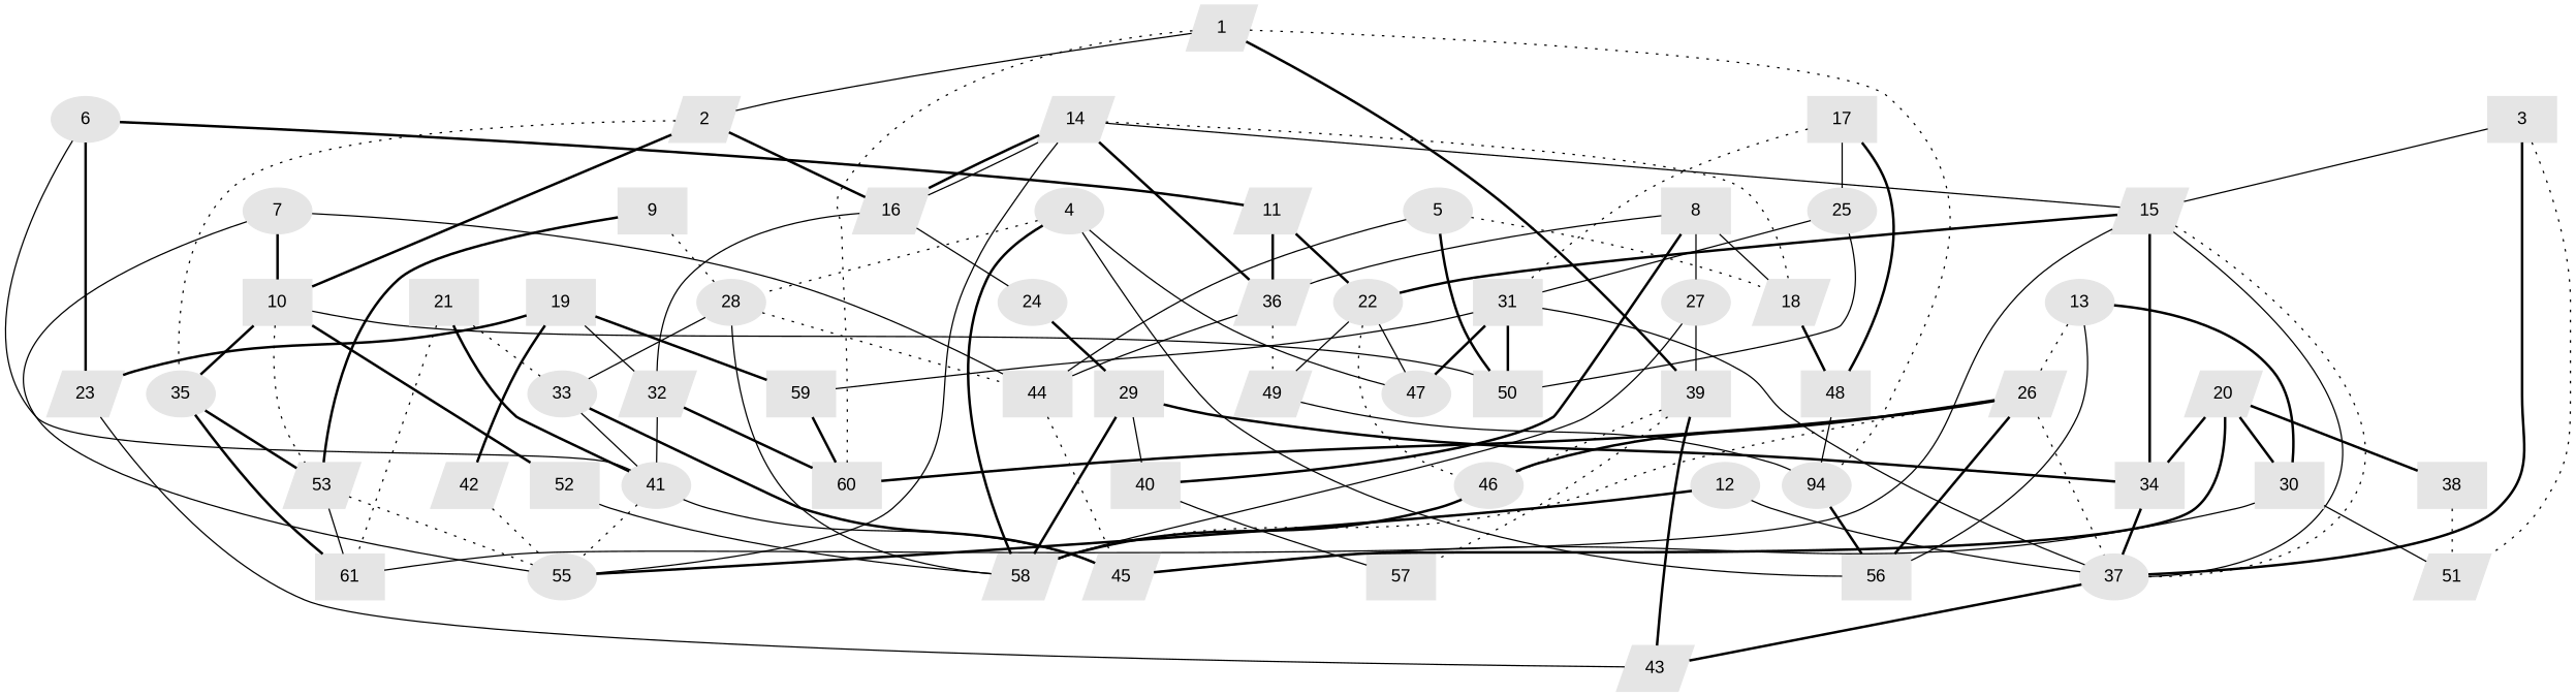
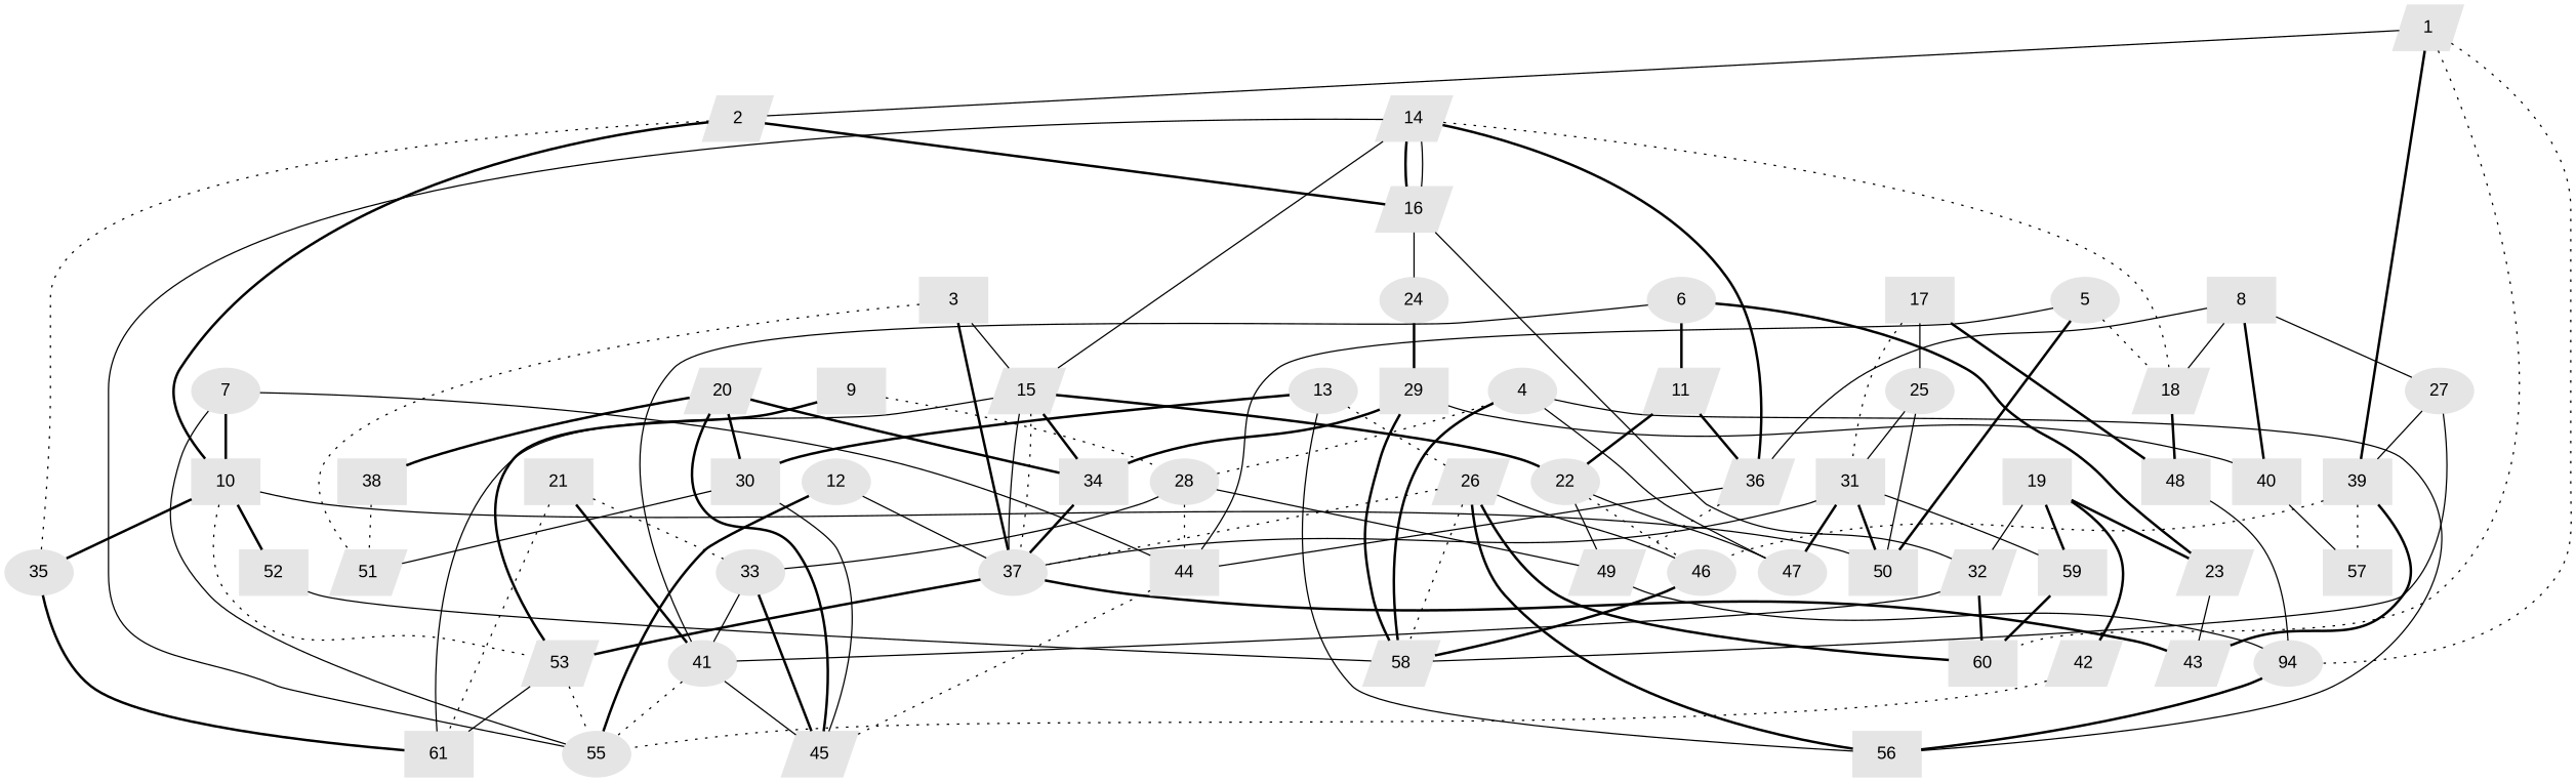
  graph {
    fontname="Liberation Sans"
    node [color=gray90 fontname="Liberation Sans" shape=box style=filled]
    edge [fontname="Liberation Sans" style=bold]
    1 [shape=parallelogram]
    2 [shape=parallelogram]
    39
    n4 [label=94 shape=ellipse]
    60
    10
    16 [shape=parallelogram]
    35 [shape=ellipse]
    46 [shape=ellipse]
    43 [shape=parallelogram]
    57
    56
    50
    53 [shape=parallelogram]
    52
    24 [shape=ellipse]
    32 [shape=parallelogram]
    61
    15 [shape=parallelogram]
    3
    37 [shape=ellipse]
    51 [shape=parallelogram]
    22 [shape=ellipse]
    34
    4 [shape=ellipse]
    28 [shape=ellipse]
    47 [shape=ellipse]
    58 [shape=parallelogram]
    44
    33 [shape=ellipse]
    5 [shape=ellipse]
    18 [shape=parallelogram]
    48
    45 [shape=parallelogram]
    6 [shape=ellipse]
    11 [shape=parallelogram]
    23 [shape=parallelogram]
    41 [shape=ellipse]
    36 [shape=parallelogram]
    55 [shape=ellipse]
    7 [shape=ellipse]
    8
    27 [shape=ellipse]
    40
    49 [shape=parallelogram]
    9
    12 [shape=ellipse]
    13 [shape=ellipse]
    26 [shape=parallelogram]
    30
    14 [shape=parallelogram]
    29
    25 [shape=ellipse]
    17
    31
    59
    19
    42 [shape=parallelogram]
    20 [shape=parallelogram]
    38
    21
    1 -- 2 [style=solid]
    1 -- 39
    1 -- n4 [style=dotted]
    1 -- 60 [style=dotted]
    2 -- 10
    2 -- 16
    2 -- 35 [style=dotted]
    39 -- 46 [style=dotted]
    39 -- 43
    39 -- 57 [style=dotted]
    n4 -- 56
    10 -- 35
    10 -- 50 [style=solid]
    10 -- 53 [style=dotted]
    10 -- 52
    16 -- 24 [style=solid]
    16 -- 32 [style=solid]
    35 -- 61
    46 -- 58
    53 -- 61 [style=solid]
    53 -- 55 [style=dotted]
    52 -- 58 [style=solid]
    24 -- 29
    32 -- 60
    32 -- 41 [style=solid]
    15 -- 61 [style=solid]
    15 -- 37 [style=solid]
    15 -- 37 [style=dotted]
    15 -- 22
    15 -- 34
    3 -- 15 [style=solid]
    3 -- 37
    3 -- 51 [style=dotted]
    37 -- 43
-   35 -- 53
+   37 -- 53
    22 -- 46 [style=dotted]
    22 -- 47 [style=solid]
    22 -- 49 [style=solid]
    34 -- 37
    4 -- 56 [style=solid]
    4 -- 28 [style=dotted]
    4 -- 47 [style=solid]
    4 -- 58
-   28 -- 58 [style=solid]
+   28 -- 49 [style=solid]
    28 -- 44 [style=dotted]
    28 -- 33 [style=solid]
    44 -- 45 [style=dotted]
    33 -- 45
    33 -- 41 [style=solid]
    5 -- 50
    5 -- 44 [style=solid]
    5 -- 18 [style=dotted]
    18 -- 48
    48 -- n4 [style=solid]
    6 -- 11
    6 -- 23
    6 -- 41 [style=solid]
    11 -- 22
    11 -- 36
    23 -- 43 [style=solid]
    41 -- 45 [style=solid]
    41 -- 55 [style=dotted]
    36 -- 44 [style=solid]
    36 -- 49 [style=dotted]
    7 -- 10
    7 -- 44 [style=solid]
    7 -- 55 [style=solid]
    8 -- 18 [style=solid]
    8 -- 36 [style=solid]
    8 -- 27 [style=solid]
    8 -- 40
    27 -- 39 [style=solid]
    27 -- 58 [style=solid]
    40 -- 57 [style=solid]
    49 -- n4 [style=solid]
    9 -- 53
    9 -- 28 [style=dotted]
    12 -- 37 [style=solid]
    12 -- 55
    13 -- 56 [style=solid]
    13 -- 26 [style=dotted]
    13 -- 30
    26 -- 60
-   26 -- 46
+   26 -- 46 [style=solid]
    26 -- 56
    26 -- 37 [style=dotted]
    26 -- 58 [style=dotted]
    30 -- 51 [style=solid]
    30 -- 45 [style=solid]
    14 -- 16
    14 -- 16 [style=solid]
    14 -- 15 [style=solid]
    14 -- 18 [style=dotted]
    14 -- 36
    14 -- 55 [style=solid]
    29 -- 34
    29 -- 58
    29 -- 40 [style=solid]
    25 -- 50 [style=solid]
    25 -- 31 [style=solid]
    17 -- 48
    17 -- 25 [style=solid]
    17 -- 31 [style=dotted]
    31 -- 50
    31 -- 37 [style=solid]
    31 -- 47
    31 -- 59 [style=solid]
    59 -- 60
    19 -- 32 [style=solid]
    19 -- 23
    19 -- 59
    19 -- 42
    42 -- 55 [style=dotted]
    20 -- 34
    20 -- 45
    20 -- 30
    20 -- 38
    38 -- 51 [style=dotted]
    21 -- 61 [style=dotted]
    21 -- 33 [style=dotted]
    21 -- 41
  }
